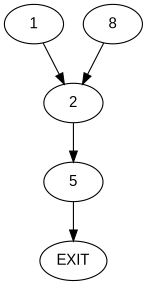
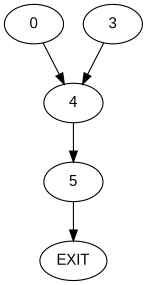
  digraph {
    fontname="Liberation Sans"
    node [fontname="Liberation Sans"]
    edge [fontname="Liberation Sans"]
-   1
-   2
+   1 [label=0]
+   2 [label=4]
    5
-   3 [label=8]
+   3
    n5 [label=EXIT]
    1 -> 2
    2 -> 5
    5 -> n5
    3 -> 2
  }
